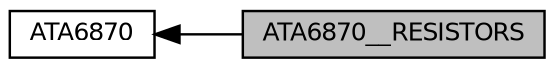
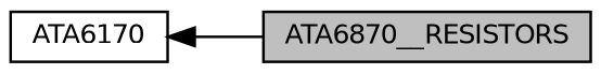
  digraph {
    rankdir=LR
    node [color=black fontname=Helvetica fontsize=10 shape=record style=filled]
    n1 [fillcolor=grey75 fontcolor=black height=0.2 label=ATA6870__RESISTORS width=0.4]
-   n2 [fillcolor=white height=0.2 label=ATA6870 width=0.4]
+   n2 [fillcolor=white height=0.2 label=ATA6170 width=0.4]
    n2 -> n1 [dir=back fontname=Helvetica fontsize=10 labelfontname=Helvetica labelfontsize=10 shape=plaintext style=solid]
  }
